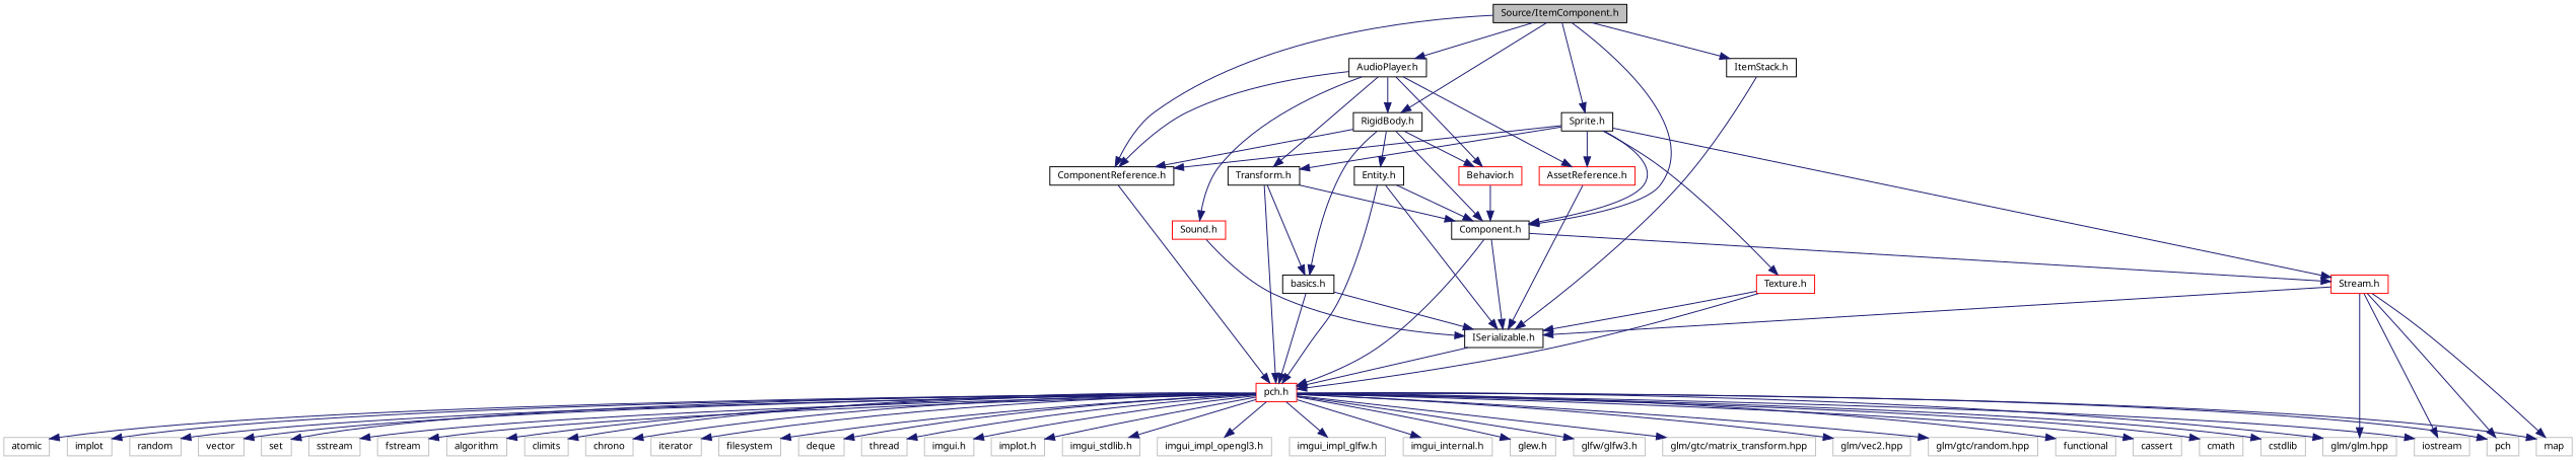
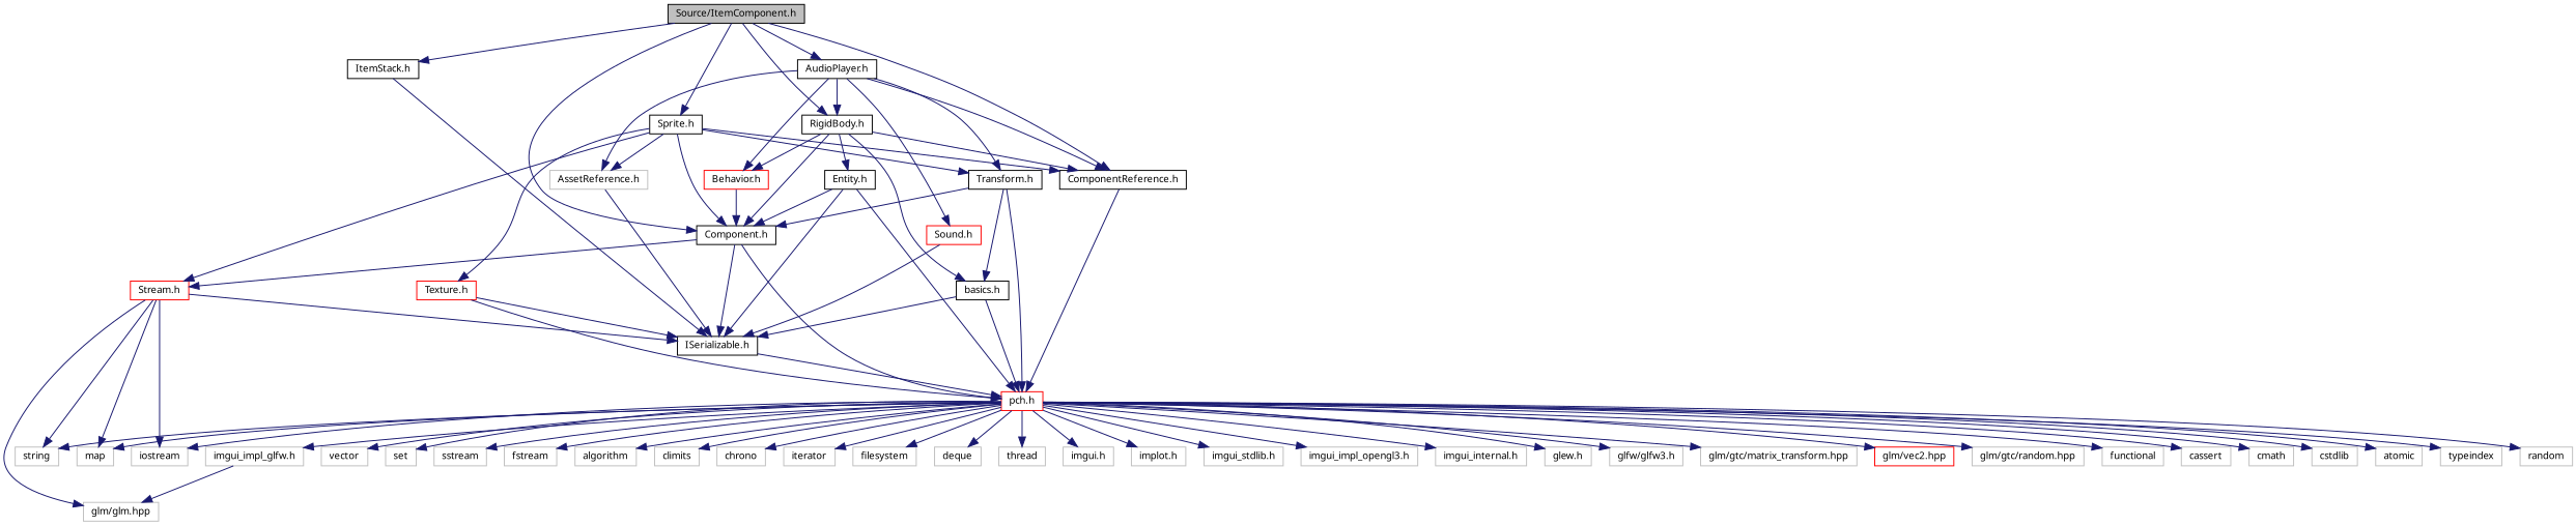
  digraph {
    fontname="Noto Sans"
    node [color=grey75 fillcolor=white fontname="Noto Sans" fontsize=10 shape=record style=filled]
    edge [color=midnightblue fontname="Noto Sans" fontsize=10 labelfontname=Helvetica labelfontsize=10 style=solid]
    n1 [color=black fillcolor=grey75 fontcolor=black height=0.2 label="Source/ItemComponent.h" width=0.4]
    n2 [color=black height=0.2 label="Component.h" width=0.4]
    n3 [color=black height=0.2 label="ItemStack.h" width=0.4]
    n4 [color=black height=0.2 label="ComponentReference.h" width=0.4]
    n5 [color=black height=0.2 label="Sprite.h" width=0.4]
    n6 [color=black height=0.2 label="RigidBody.h" width=0.4]
    n7 [color=black height=0.2 label="AudioPlayer.h" width=0.4]
    n8 [color=red height=0.2 label="pch.h" width=0.4]
    n9 [color=black height=0.2 label="ISerializable.h" width=0.4]
    n10 [color=red height=0.2 label="Stream.h" width=0.4]
    n11 [color=black height=0.2 label="Transform.h" width=0.4]
    n12 [color=black height=0.2 label="basics.h" width=0.4]
-   n13 [color=red height=0.2 label="AssetReference.h" width=0.4]
+   n13 [height=0.2 label="AssetReference.h" width=0.4]
    n14 [color=red height=0.2 label="Texture.h" width=0.4]
    n15 [color=black height=0.2 label="Entity.h" width=0.4]
    n16 [color=red height=0.2 label="Behavior.h" width=0.4]
    n17 [color=red height=0.2 label="Sound.h" width=0.4]
    n18 [height=0.2 label=functional width=0.4]
    n19 [height=0.2 label=iostream width=0.4]
    n20 [height=0.2 label=cassert width=0.4]
    n21 [height=0.2 label=cmath width=0.4]
    n22 [height=0.2 label=cstdlib width=0.4]
    n23 [height=0.2 label=atomic width=0.4]
-   n24 [height=0.2 label=implot width=0.4]
+   n24 [height=0.2 label=typeindex width=0.4]
    n25 [height=0.2 label=random width=0.4]
    n26 [height=0.2 label=vector width=0.4]
-   n27 [height=0.2 label=pch width=0.4]
+   n27 [height=0.2 label=string width=0.4]
    n28 [height=0.2 label=map width=0.4]
    n29 [height=0.2 label=set width=0.4]
    n30 [height=0.2 label=sstream width=0.4]
    n31 [height=0.2 label=fstream width=0.4]
    n32 [height=0.2 label=algorithm width=0.4]
    n33 [height=0.2 label=climits width=0.4]
    n34 [height=0.2 label=chrono width=0.4]
    n35 [height=0.2 label=iterator width=0.4]
    n36 [height=0.2 label=filesystem width=0.4]
    n37 [height=0.2 label=deque width=0.4]
    n38 [height=0.2 label=thread width=0.4]
    n39 [height=0.2 label="imgui.h" width=0.4]
    n40 [height=0.2 label="implot.h" width=0.4]
    n41 [height=0.2 label="imgui_stdlib.h" width=0.4]
    n42 [height=0.2 label="imgui_impl_opengl3.h" width=0.4]
    n43 [height=0.2 label="imgui_impl_glfw.h" width=0.4]
    n44 [height=0.2 label="imgui_internal.h" width=0.4]
    n45 [height=0.2 label="glew.h" width=0.4]
    n46 [height=0.2 label="glfw/glfw3.h" width=0.4]
    n47 [height=0.2 label="glm/glm.hpp" width=0.4]
    n48 [height=0.2 label="glm/gtc/matrix_transform.hpp" width=0.4]
-   n49 [height=0.2 label="glm/vec2.hpp" width=0.4]
+   n49 [color=red height=0.2 label="glm/vec2.hpp" width=0.4]
    n50 [height=0.2 label="glm/gtc/random.hpp" width=0.4]
    n1 -> n2
    n1 -> n3
    n1 -> n4
    n1 -> n5
    n1 -> n6
    n1 -> n7
    n2 -> n8
    n2 -> n9
    n2 -> n10
    n3 -> n9
    n4 -> n8
    n5 -> n2
    n5 -> n4
    n5 -> n10
    n5 -> n11
    n5 -> n13
    n5 -> n14
    n6 -> n2
    n6 -> n4
    n6 -> n12
    n6 -> n15
    n6 -> n16
    n7 -> n4
    n7 -> n6
    n7 -> n11
    n7 -> n13
    n7 -> n16
    n7 -> n17
    n8 -> n18
    n8 -> n19
    n8 -> n20
    n8 -> n21
    n8 -> n22
    n8 -> n23
    n8 -> n24
    n8 -> n25
    n8 -> n26
    n8 -> n27
    n8 -> n28
    n8 -> n29
    n8 -> n30
    n8 -> n31
    n8 -> n32
    n8 -> n33
    n8 -> n34
    n8 -> n35
    n8 -> n36
    n8 -> n37
    n8 -> n38
    n8 -> n39
    n8 -> n40
    n8 -> n41
    n8 -> n42
    n8 -> n43
    n8 -> n44
    n8 -> n45
    n8 -> n46
-   n8 -> n47
+   n43 -> n47
    n8 -> n48
    n8 -> n49
    n8 -> n50
    n9 -> n8
    n10 -> n9
    n10 -> n19
    n10 -> n27
    n10 -> n28
    n10 -> n47
    n11 -> n2
    n11 -> n8
    n11 -> n12
    n12 -> n8
    n12 -> n9
    n13 -> n9
    n14 -> n8
    n14 -> n9
    n15 -> n2
    n15 -> n8
    n15 -> n9
    n16 -> n2
    n17 -> n9
  }
